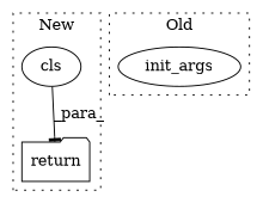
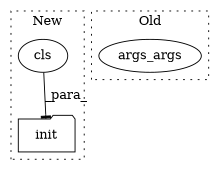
  digraph {
    node [a=32 shape=ellipse]
    n1 [l="4,1" label=cls s="491,499"]
-   n2 [a=41 l=7 label=return s=484 shape=folder]
-   n3 [l="10,1" label=init_args s="491,505"]
+   n2 [a=41 l=7 label=init s=484 shape=folder]
+   n3 [l="10,1" label=args_args s="491,505"]
    subgraph cluster_1 {
      label=New
      style=dotted
      n1
      n2
    }
    subgraph cluster_2 {
      label=Old
      style=dotted
      n3
    }
    n1 -> n2 [label=_para_ style=solid arrowhead=tee]
  }
